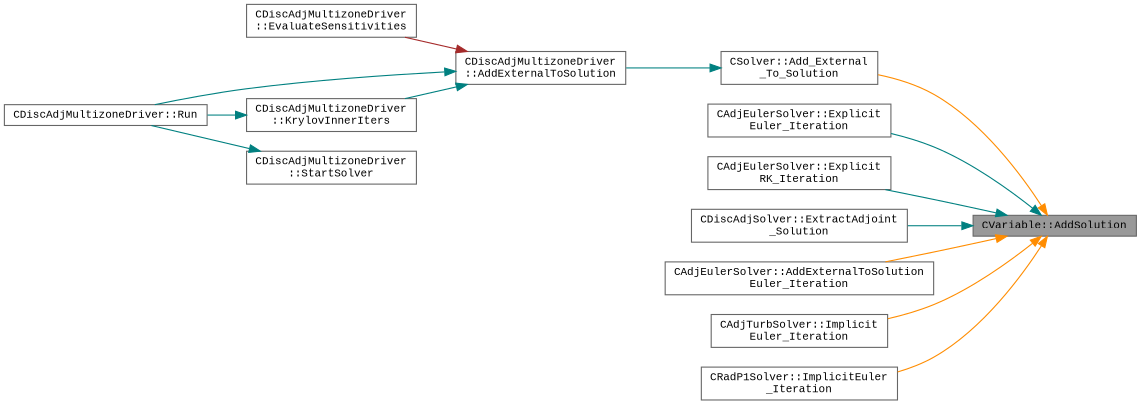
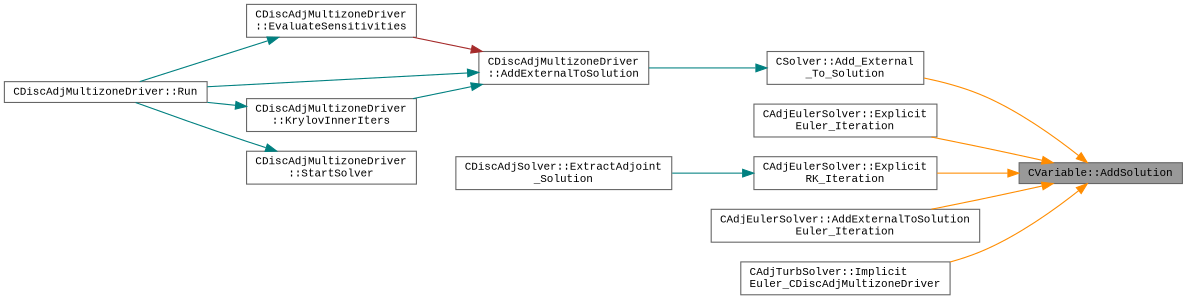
  digraph {
    fontname="Liberation Mono"
    rankdir=RL
    node [color=grey40 fillcolor=white fontname="Liberation Mono" fontsize=10 shape=box style=filled]
    edge [color=teal dir=back fontname="Liberation Mono" fontsize=10 labelfontname=Helvetica labelfontsize=10 style=solid]
    n1 [color=gray40 fillcolor=grey60 fontcolor=black height=0.2 label="CVariable::AddSolution" width=0.4]
    n2 [height=0.2 label="CSolver::Add_External\l_To_Solution" width=0.4]
    n3 [height=0.2 label="CAdjEulerSolver::Explicit\lEuler_Iteration" width=0.4]
    n4 [height=0.2 label="CAdjEulerSolver::Explicit\lRK_Iteration" width=0.4]
    n5 [height=0.2 label="CDiscAdjSolver::ExtractAdjoint\l_Solution" width=0.4]
    n6 [height=0.2 label="CAdjEulerSolver::AddExternalToSolution\lEuler_Iteration" width=0.4]
-   n7 [height=0.2 label="CAdjTurbSolver::Implicit\lEuler_Iteration" width=0.4]
-   n8 [height=0.2 label="CRadP1Solver::ImplicitEuler\l_Iteration" width=0.4]
+   n7 [height=0.2 label="CAdjTurbSolver::Implicit\lEuler_CDiscAdjMultizoneDriver" width=0.4]
    n9 [height=0.2 label="CDiscAdjMultizoneDriver\l::AddExternalToSolution" width=0.4]
    n10 [height=0.2 label="CDiscAdjMultizoneDriver\l::EvaluateSensitivities" width=0.4]
    n11 [height=0.2 label="CDiscAdjMultizoneDriver::Run" width=0.4]
    n12 [height=0.2 label="CDiscAdjMultizoneDriver\l::KrylovInnerIters" width=0.4]
    n13 [height=0.2 label="CDiscAdjMultizoneDriver\l::StartSolver" width=0.4]
    n1 -> n2 [color=darkorange]
-   n1 -> n3
-   n1 -> n4
-   n1 -> n5
+   n1 -> n3 [color=darkorange]
+   n1 -> n4 [color=darkorange]
+   n4 -> n5
    n1 -> n6 [color=darkorange]
    n1 -> n7 [color=darkorange]
-   n1 -> n8 [color=darkorange]
    n2 -> n9
    n9 -> n10 [color=brown]
    n9 -> n11
    n9 -> n12
+   n10 -> n11
    n12 -> n11
    n13 -> n11
  }
